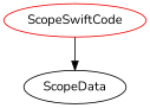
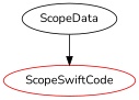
  digraph {
    fontname=Nunito
    node [fontname=Nunito]
    n1 [color=red2 label=ScopeSwiftCode shape=oval]
    ScopeData
-   n1 -> ScopeData [fontname=Nunito]
+   ScopeData -> n1 [fontname=Nunito]
  }
